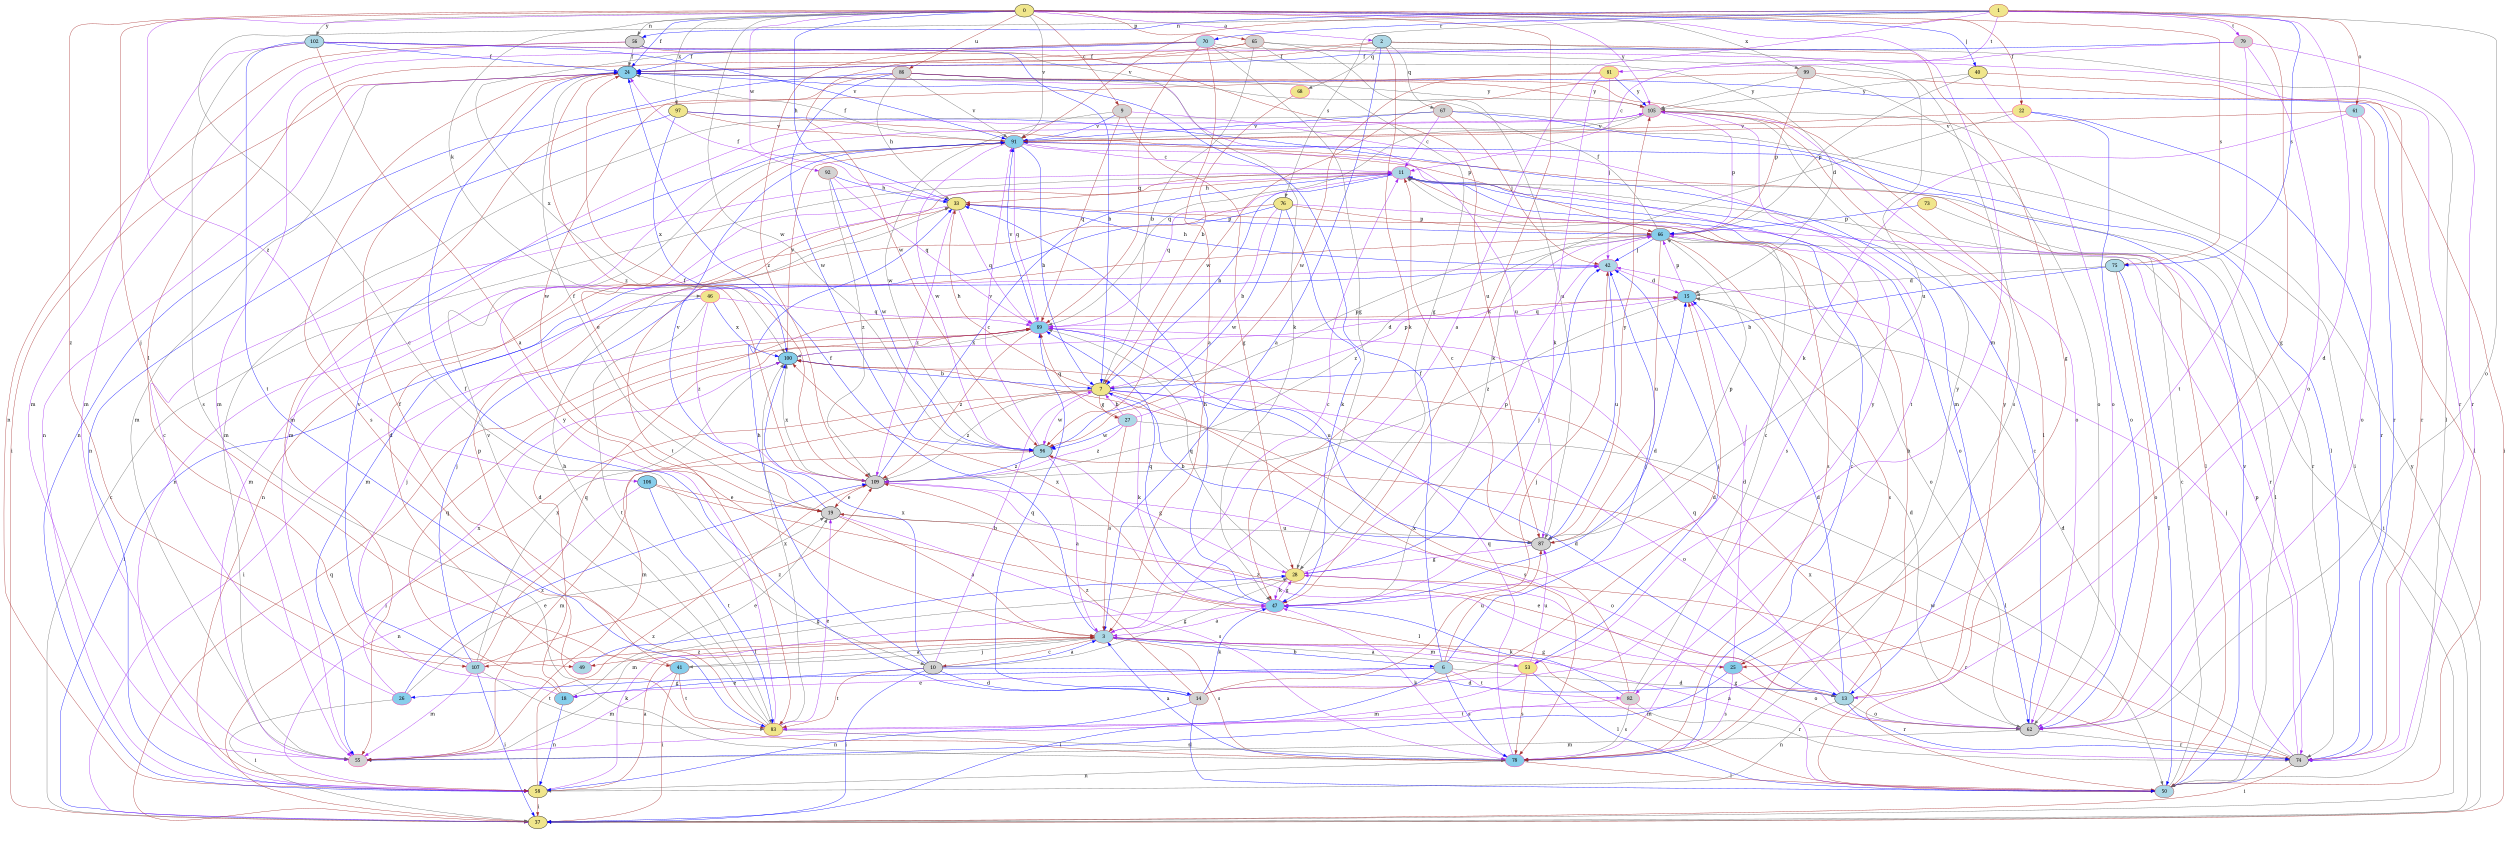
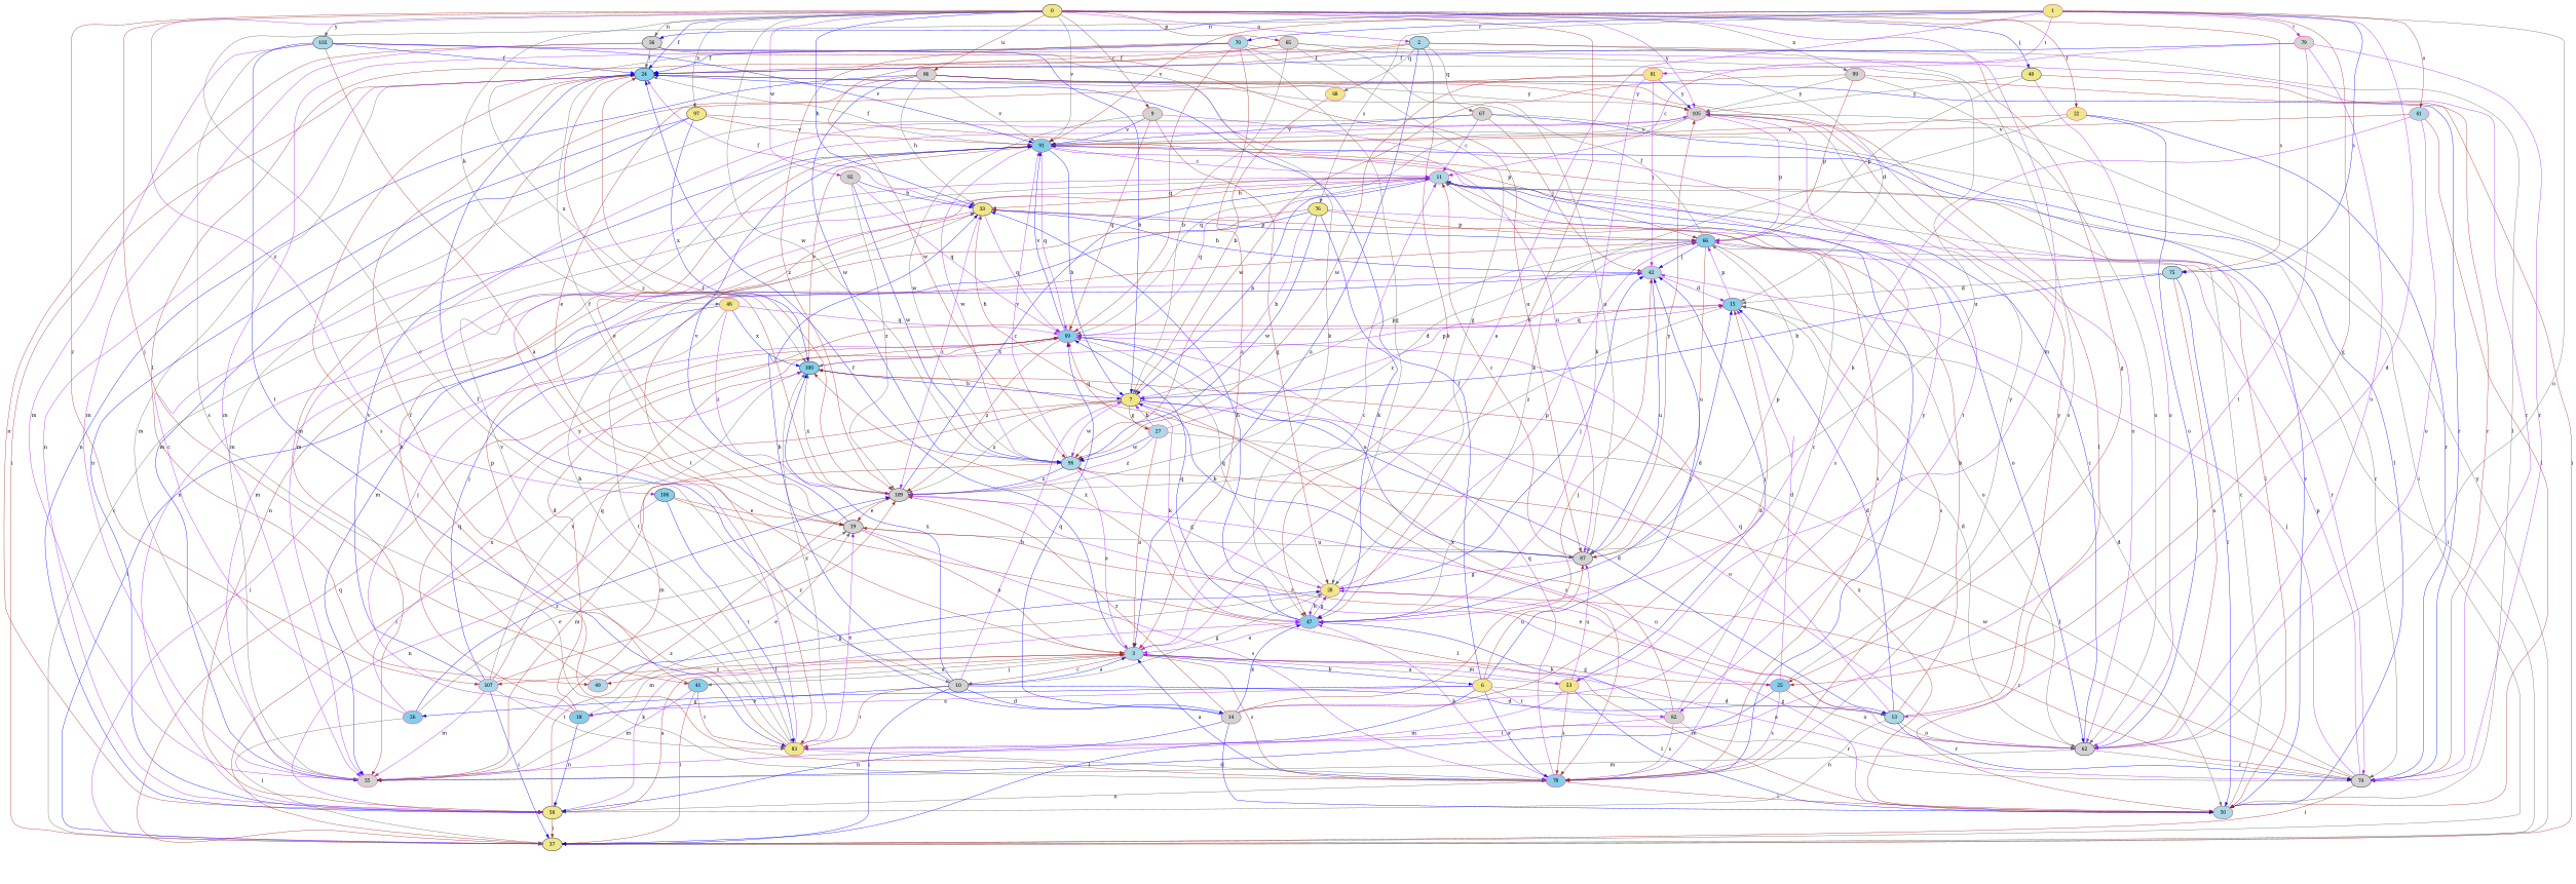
  strict digraph {
    fontname="Noto Serif"
    node [color=black fillcolor=lightgrey fontname="Noto Serif" style=filled]
    edge [color=brown fontname="Noto Serif"]
    0 [fillcolor=khaki]
    2 [fillcolor=lightblue]
    9 [color=brown]
    22 [color=deeppink fillcolor=khaki]
    24 [fillcolor=skyblue]
    33 [fillcolor=khaki]
    40 [fillcolor=khaki]
    41 [color=brown fillcolor=skyblue]
    46 [color=deeppink fillcolor=khaki]
    47 [color=deeppink fillcolor=skyblue]
    53 [color=deeppink fillcolor=khaki]
    56
    65 [color=brown]
    75 [fillcolor=lightblue]
    86 [color=brown]
    91 [color=brown fillcolor=skyblue]
    92 [color=brown]
    96 [fillcolor=lightblue]
    97 [fillcolor=khaki]
    99 [color=brown]
    102 [fillcolor=lightblue]
    105 [color=deeppink]
    106 [fillcolor=skyblue]
    107 [color=deeppink fillcolor=lightblue]
    3 [color=brown fillcolor=lightblue]
    25 [color=deeppink fillcolor=skyblue]
    49 [color=deeppink fillcolor=lightblue]
    67 [color=brown]
    68 [color=deeppink fillcolor=khaki]
    78 [color=deeppink fillcolor=skyblue]
    82 [color=deeppink]
    28 [color=brown fillcolor=khaki]
    69 [color=deeppink fillcolor=skyblue]
    62
    74
    37 [fillcolor=khaki]
    87
    55 [color=deeppink]
    109
    58 [fillcolor=khaki]
    66 [color=brown fillcolor=skyblue]
    83 [color=brown fillcolor=khaki]
    100 [fillcolor=skyblue]
    15 [color=brown fillcolor=skyblue]
    42 [color=deeppink fillcolor=lightblue]
    50 [color=brown fillcolor=lightblue]
    7 [fillcolor=khaki]
    19
    11 [color=deeppink fillcolor=lightblue]
    1 [color=brown fillcolor=khaki]
    10
    13 [fillcolor=lightblue]
    61 [color=deeppink fillcolor=lightblue]
    70 [color=deeppink fillcolor=lightblue]
    76 [fillcolor=khaki]
    79 [color=deeppink]
    81 [color=deeppink fillcolor=khaki]
-   6 [color=brown fillcolor=lightblue]
+   6 [color=brown fillcolor=khaki]
    18 [color=brown fillcolor=skyblue]
    14 [color=brown]
    26 [color=deeppink fillcolor=skyblue]
-   73 [color=brown fillcolor=khaki]
    27 [color=deeppink fillcolor=lightblue]
    0 -> 2 [color=purple label=a]
    0 -> 9 [label=c]
    0 -> 22 [label=f]
    0 -> 24 [color=blue label=f]
    0 -> 33 [color=blue label=h]
    0 -> 40 [color=blue label=j]
    0 -> 41 [label=j]
    0 -> 46 [color=gray40 label=k]
    0 -> 47 [label=k]
    0 -> 53 [color=purple label=m]
    0 -> 56 [color=gray40 label=n]
    0 -> 65 [label=p]
    0 -> 75 [label=s]
    0 -> 86 [label=u]
    0 -> 91 [color=gray40 label=v]
    0 -> 92 [color=purple label=w]
    0 -> 96 [color=gray40 label=w]
    0 -> 97 [color=gray40 label=x]
    0 -> 99 [color=gray40 label=x]
    0 -> 102 [color=gray40 label=y]
    0 -> 105 [color=purple label=y]
    0 -> 106 [color=purple label=z]
    0 -> 107 [label=z]
    2 -> 24 [label=f]
    2 -> 47 [label=k]
    2 -> 3 [color=blue label=a]
    2 -> 25 [label=g]
    2 -> 49 [label=l]
    2 -> 67 [color=gray40 label=q]
    2 -> 68 [color=gray40 label=q]
    2 -> 78 [color=gray40 label=s]
    9 -> 91 [color=blue label=v]
    9 -> 96 [color=gray40 label=w]
    9 -> 82 [color=purple label=t]
    9 -> 28 [label=g]
    9 -> 69 [label=q]
    22 -> 47 [color=gray40 label=k]
    22 -> 91 [label=v]
    22 -> 62 [color=blue label=o]
    22 -> 74 [color=blue label=r]
    24 -> 105 [color=gray40 label=y]
    24 -> 78 [label=s]
    24 -> 37 [label=i]
    24 -> 87 [color=purple label=u]
    24 -> 55 [color=gray40 label=m]
    24 -> 109 [label=z]
    24 -> 58 [color=purple label=n]
    33 -> 24 [color=purple label=f]
    33 -> 69 [color=purple label=q]
    33 -> 55 [color=purple label=m]
    33 -> 109 [color=purple label=z]
    33 -> 66 [color=blue label=p]
    40 -> 105 [color=gray40 label=y]
    40 -> 62 [color=purple label=o]
    40 -> 74 [label=r]
    40 -> 66 [color=gray40 label=p]
    41 -> 3 [color=gray40 label=a]
    41 -> 37 [label=i]
    41 -> 55 [color=purple label=m]
    41 -> 66 [label=p]
    41 -> 83 [label=t]
    46 -> 69 [color=purple label=q]
    46 -> 37 [color=blue label=i]
    46 -> 109 [color=purple label=z]
    46 -> 83 [color=gray40 label=t]
    46 -> 100 [color=blue label=x]
    47 -> 33 [color=blue label=h]
    47 -> 3 [color=purple label=a]
    47 -> 28 [color=purple label=g]
    47 -> 69 [color=blue label=q]
    47 -> 100 [label=x]
    47 -> 15 [color=blue label=d]
    53 -> 3 [color=gray40 label=a]
    53 -> 78 [label=s]
    53 -> 87 [color=purple label=u]
    53 -> 55 [color=purple label=m]
    53 -> 42 [color=blue label=j]
    53 -> 50 [color=blue label=l]
    56 -> 24 [color=gray40 label=f]
    56 -> 87 [label=u]
    56 -> 55 [color=purple label=m]
    56 -> 58 [label=n]
    56 -> 7 [color=blue label=b]
    65 -> 24 [label=f]
    65 -> 96 [label=w]
    65 -> 28 [color=gray40 label=g]
    65 -> 87 [color=gray40 label=u]
    65 -> 50 [color=gray40 label=l]
    65 -> 7 [color=gray40 label=b]
    75 -> 62 [label=o]
    75 -> 15 [color=gray40 label=d]
    75 -> 50 [color=blue label=l]
    75 -> 7 [color=blue label=b]
    86 -> 33 [color=gray40 label=h]
    86 -> 91 [color=gray40 label=v]
    86 -> 96 [color=blue label=w]
    86 -> 105 [label=y]
    86 -> 74 [color=blue label=r]
    86 -> 58 [color=blue label=n]
    86 -> 50 [label=l]
-   86 -> 19 [label=w]
+   86 -> 19 [label=e]
    91 -> 24 [color=gray40 label=f]
    91 -> 96 [color=purple label=w]
    91 -> 78 [color=purple label=s]
    91 -> 69 [color=purple label=q]
    91 -> 50 [label=l]
    91 -> 7 [color=blue label=b]
    91 -> 19 [label=e]
    91 -> 11 [color=purple label=c]
    92 -> 33 [color=blue label=h]
    92 -> 96 [color=blue label=w]
    92 -> 69 [color=purple label=q]
    92 -> 109 [color=gray40 label=z]
    96 -> 91 [color=purple label=v]
    96 -> 3 [color=purple label=a]
    96 -> 28 [color=purple label=g]
    96 -> 55 [label=m]
    96 -> 109 [color=blue label=z]
    97 -> 91 [label=v]
-   97 -> 13 [color=blue label=m]
+   97 -> 55 [color=blue label=m]
    97 -> 58 [color=blue label=n]
    97 -> 66 [label=p]
    97 -> 100 [color=blue label=x]
    99 -> 96 [label=w]
    99 -> 105 [color=gray40 label=y]
    99 -> 62 [color=gray40 label=o]
    99 -> 37 [label=i]
    99 -> 66 [label=p]
    102 -> 24 [color=blue label=f]
    102 -> 47 [color=gray40 label=k]
    102 -> 91 [color=blue label=v]
    102 -> 3 [label=a]
    102 -> 78 [color=gray40 label=s]
    102 -> 74 [color=purple label=r]
    102 -> 55 [color=purple label=m]
    102 -> 83 [color=blue label=t]
    105 -> 91 [color=gray40 label=v]
    105 -> 69 [color=gray40 label=q]
    105 -> 62 [color=purple label=o]
    105 -> 55 [color=purple label=m]
    105 -> 66 [color=purple label=p]
    106 -> 58 [color=purple label=n]
    106 -> 83 [color=blue label=t]
    106 -> 50 [label=l]
    106 -> 19 [label=e]
    107 -> 91 [color=blue label=v]
    107 -> 69 [label=q]
    107 -> 37 [color=blue label=i]
    107 -> 55 [color=purple label=m]
    107 -> 109 [label=z]
    107 -> 83 [color=gray40 label=t]
    107 -> 100 [color=gray40 label=x]
    107 -> 42 [color=blue label=j]
    3 -> 24 [color=blue label=f]
    3 -> 41 [color=gray40 label=j]
    3 -> 53 [color=purple label=m]
    3 -> 107 [label=z]
    3 -> 25 [label=g]
    3 -> 49 [label=l]
    3 -> 78 [label=s]
    3 -> 11 [color=purple label=c]
    3 -> 10 [label=c]
    3 -> 6 [color=blue label=b]
    25 -> 105 [color=gray40 label=y]
    25 -> 78 [color=purple label=s]
    25 -> 62 [label=o]
    25 -> 55 [color=blue label=m]
    25 -> 109 [color=purple label=z]
    25 -> 15 [color=purple label=d]
-   49 -> 33 [label=d]
+   49 -> 33 [label=h]
    49 -> 28 [color=blue label=g]
    67 -> 91 [color=blue label=v]
    67 -> 37 [color=gray40 label=i]
    67 -> 55 [color=gray40 label=m]
    67 -> 42 [label=j]
    67 -> 50 [color=blue label=l]
    67 -> 11 [color=purple label=c]
    68 -> 7 [label=b]
    78 -> 47 [color=purple label=k]
    78 -> 3 [color=blue label=a]
    78 -> 69 [color=purple label=q]
    78 -> 58 [color=gray40 label=n]
    78 -> 50 [label=l]
    78 -> 11 [color=blue label=c]
    82 -> 47 [color=blue label=k]
    82 -> 78 [color=gray40 label=s]
    82 -> 74 [color=gray40 label=r]
    82 -> 83 [color=purple label=t]
    82 -> 100 [label=x]
    82 -> 11 [color=gray40 label=c]
    28 -> 47 [color=purple label=k]
    28 -> 69 [color=gray40 label=q]
    28 -> 74 [label=r]
    28 -> 55 [color=gray40 label=m]
    28 -> 66 [color=purple label=p]
    28 -> 42 [color=blue label=j]
    69 -> 91 [color=blue label=v]
    69 -> 37 [color=purple label=i]
    69 -> 87 [color=blue label=u]
    69 -> 109 [label=z]
    69 -> 100 [color=gray40 label=x]
    62 -> 74 [color=gray40 label=r]
    62 -> 55 [color=gray40 label=m]
    62 -> 15 [color=gray40 label=d]
    62 -> 11 [color=blue label=c]
    74 -> 96 [label=w]
    74 -> 3 [color=purple label=a]
    74 -> 37 [label=i]
    74 -> 66 [color=purple label=p]
    74 -> 15 [color=gray40 label=d]
    74 -> 42 [color=purple label=j]
    37 -> 105 [color=gray40 label=y]
    37 -> 69 [label=q]
    37 -> 11 [color=gray40 label=c]
    87 -> 105 [label=y]
    87 -> 28 [color=purple label=g]
    87 -> 66 [color=gray40 label=p]
    87 -> 7 [color=blue label=b]
    87 -> 11 [label=c]
    109 -> 24 [label=f]
    109 -> 62 [color=purple label=o]
    109 -> 100 [color=gray40 label=x]
    109 -> 19 [label=e]
    109 -> 11 [color=blue label=c]
    58 -> 47 [color=purple label=k]
    58 -> 3 [label=a]
    58 -> 37 [label=i]
    58 -> 109 [label=z]
    66 -> 24 [color=gray40 label=f]
    66 -> 78 [label=s]
    66 -> 62 [color=gray40 label=o]
    66 -> 37 [color=gray40 label=i]
    66 -> 87 [label=u]
    66 -> 109 [color=gray40 label=z]
    66 -> 42 [color=blue label=j]
    83 -> 24 [label=f]
    83 -> 33 [color=gray40 label=h]
    83 -> 91 [color=gray40 label=v]
    83 -> 105 [color=purple label=y]
    83 -> 78 [color=gray40 label=s]
    83 -> 100 [color=gray40 label=x]
    83 -> 19 [color=purple label=e]
    100 -> 91 [label=v]
    100 -> 15 [color=purple label=d]
    100 -> 7 [color=blue label=b]
    15 -> 69 [color=purple label=q]
    15 -> 109 [color=gray40 label=z]
    15 -> 66 [color=purple label=p]
    42 -> 33 [color=blue label=h]
    42 -> 87 [color=blue label=u]
    42 -> 15 [color=purple label=d]
    50 -> 91 [color=blue label=v]
    50 -> 28 [color=purple label=g]
    50 -> 100 [label=x]
    50 -> 11 [color=gray40 label=c]
    7 -> 33 [label=h]
    7 -> 47 [color=purple label=k]
    7 -> 96 [color=purple label=w]
    7 -> 78 [label=s]
    7 -> 62 [color=purple label=o]
    7 -> 37 [label=i]
    7 -> 55 [label=m]
    7 -> 109 [color=gray40 label=z]
    7 -> 66 [color=gray40 label=p]
    7 -> 13 [color=blue label=d]
    7 -> 27 [label=g]
    19 -> 24 [color=gray40 label=f]
    19 -> 91 [color=blue label=v]
    19 -> 3 [label=a]
    19 -> 78 [color=purple label=s]
    19 -> 87 [color=gray40 label=u]
    11 -> 33 [label=h]
    11 -> 78 [label=s]
    11 -> 69 [color=purple label=q]
    11 -> 62 [color=blue label=o]
    11 -> 74 [color=gray40 label=r]
    11 -> 58 [color=purple label=n]
    11 -> 83 [label=t]
    11 -> 7 [color=blue label=b]
    1 -> 56 [color=blue label=n]
    1 -> 75 [color=blue label=s]
    1 -> 91 [label=v]
    1 -> 3 [color=purple label=a]
    1 -> 25 [label=g]
    1 -> 62 [color=gray40 label=o]
    1 -> 10 [color=gray40 label=c]
    1 -> 13 [color=purple label=d]
    1 -> 61 [label=o]
    1 -> 70 [color=blue label=r]
    1 -> 76 [color=gray40 label=s]
    1 -> 79 [color=purple label=t]
    1 -> 81 [color=purple label=t]
    10 -> 33 [color=blue label=h]
    10 -> 3 [color=blue label=a]
    10 -> 28 [color=gray40 label=g]
    10 -> 37 [color=blue label=i]
    10 -> 83 [label=t]
    10 -> 100 [color=blue label=x]
    10 -> 7 [color=purple label=b]
    10 -> 13 [color=blue label=d]
    10 -> 18 [color=blue label=e]
    10 -> 14 [color=blue label=d]
    13 -> 33 [label=h]
    13 -> 105 [label=y]
    13 -> 69 [color=purple label=q]
    13 -> 62 [color=gray40 label=o]
    13 -> 74 [color=blue label=r]
    13 -> 58 [color=gray40 label=n]
    13 -> 15 [color=blue label=d]
    13 -> 19 [label=e]
    61 -> 47 [color=purple label=k]
    61 -> 91 [label=v]
    61 -> 62 [color=purple label=o]
    61 -> 50 [label=l]
    70 -> 24 [color=blue label=f]
    70 -> 3 [label=a]
    70 -> 28 [color=gray40 label=g]
    70 -> 69 [label=q]
    70 -> 87 [color=gray40 label=u]
    70 -> 55 [color=purple label=m]
    70 -> 109 [label=z]
    70 -> 100 [color=gray40 label=x]
    70 -> 15 [color=gray40 label=d]
    76 -> 47 [color=blue label=k]
    76 -> 96 [color=blue label=w]
    76 -> 74 [color=purple label=r]
    76 -> 55 [color=blue label=m]
    76 -> 58 [label=n]
    76 -> 66 [label=p]
    76 -> 7 [color=purple label=b]
    79 -> 24 [color=blue label=f]
    79 -> 62 [color=purple label=o]
    79 -> 74 [color=purple label=r]
    79 -> 83 [color=purple label=t]
    79 -> 11 [color=purple label=c]
    81 -> 47 [color=purple label=k]
    81 -> 96 [label=w]
    81 -> 105 [color=blue label=y]
    81 -> 55 [label=m]
    81 -> 42 [color=purple label=j]
    6 -> 24 [color=blue label=f]
    6 -> 78 [color=blue label=s]
    6 -> 82 [color=purple label=t]
    6 -> 37 [color=blue label=i]
    6 -> 87 [label=u]
    6 -> 42 [color=blue label=j]
    6 -> 13 [color=gray40 label=d]
    6 -> 18 [color=purple label=e]
    6 -> 26 [color=blue label=g]
    18 -> 69 [label=q]
    18 -> 58 [color=blue label=n]
    18 -> 15 [label=d]
    18 -> 42 [color=purple label=j]
    18 -> 19 [color=gray40 label=e]
    14 -> 24 [color=blue label=f]
    14 -> 47 [color=blue label=k]
    14 -> 105 [color=purple label=y]
    14 -> 69 [color=blue label=q]
    14 -> 109 [label=z]
    14 -> 58 [color=blue label=n]
    14 -> 15 [label=d]
    14 -> 42 [label=j]
    14 -> 50 [color=blue label=l]
    26 -> 37 [color=gray40 label=i]
    26 -> 109 [color=blue label=z]
    26 -> 100 [color=purple label=x]
    26 -> 19 [color=gray40 label=e]
    26 -> 11 [color=purple label=c]
-   73 -> 66 [color=blue label=p]
-   73 -> 50 [color=gray40 label=l]
    27 -> 96 [color=blue label=w]
    27 -> 3 [label=a]
    27 -> 69 [label=q]
    27 -> 109 [color=purple label=z]
    27 -> 66 [color=purple label=p]
    27 -> 50 [color=gray40 label=l]
    27 -> 7 [color=purple label=b]
  }
